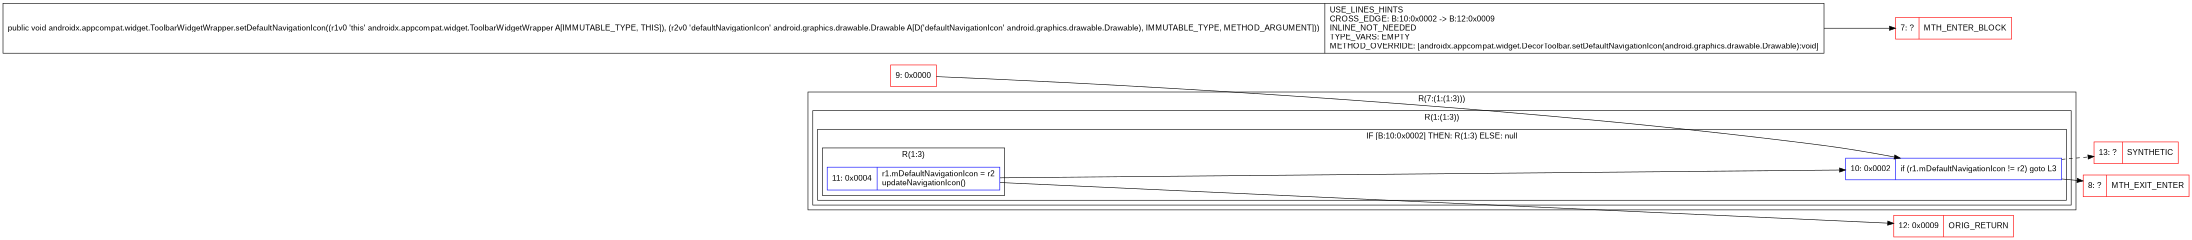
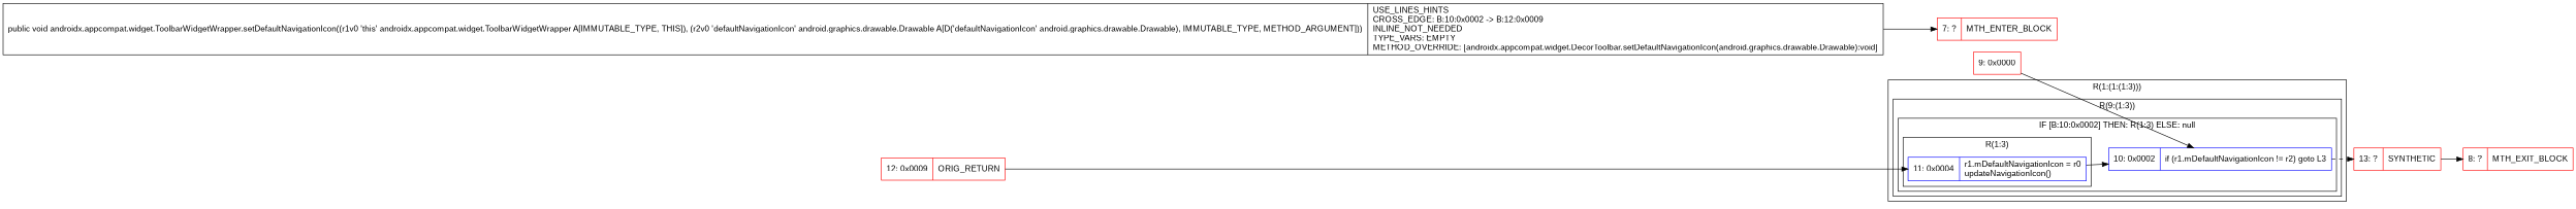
  digraph {
    fontname="Liberation Sans"
    rankdir=LR
    node [color=red fontname="Liberation Sans" shape=record]
    edge [fontname="Liberation Sans"]
-   n1 [color=blue label="{11\:\ 0x0004|r1.mDefaultNavigationIcon = r2\lupdateNavigationIcon()\l}"]
+   n1 [color=blue label="{11\:\ 0x0004|r1.mDefaultNavigationIcon = r0\lupdateNavigationIcon()\l}"]
    n2 [color=blue label="{10\:\ 0x0002|if (r1.mDefaultNavigationIcon != r2) goto L3\l}"]
    n3 [label="{12\:\ 0x0009|ORIG_RETURN\l}"]
    n4 [label="{13\:\ ?|SYNTHETIC\l}"]
-   n5 [label="{8\:\ ?|MTH_EXIT_ENTER\l}"]
+   n5 [label="{8\:\ ?|MTH_EXIT_BLOCK\l}"]
    n6 [label="{7\:\ ?|MTH_ENTER_BLOCK\l}"]
    n7 [label="{9\:\ 0x0000}"]
    n8 [label="{public void androidx.appcompat.widget.ToolbarWidgetWrapper.setDefaultNavigationIcon((r1v0 'this' androidx.appcompat.widget.ToolbarWidgetWrapper A[IMMUTABLE_TYPE, THIS]), (r2v0 'defaultNavigationIcon' android.graphics.drawable.Drawable A[D('defaultNavigationIcon' android.graphics.drawable.Drawable), IMMUTABLE_TYPE, METHOD_ARGUMENT]))  | USE_LINES_HINTS\lCROSS_EDGE: B:10:0x0002 \-\> B:12:0x0009\lINLINE_NOT_NEEDED\lTYPE_VARS: EMPTY\lMETHOD_OVERRIDE: [androidx.appcompat.widget.DecorToolbar.setDefaultNavigationIcon(android.graphics.drawable.Drawable):void]\l}" color=""]
    subgraph cluster_1 {
-     label="R(7:(1:(1:3)))"
+     label="R(1:(1:(1:3)))"
      subgraph cluster_2 {
-       label="R(1:(1:3))"
+       label="R(9:(1:3))"
        subgraph cluster_3 {
          label="IF [B:10:0x0002] THEN: R(1:3) ELSE: null"
          n2
          subgraph cluster_4 {
            label="R(1:3)"
            n1
          }
        }
      }
    }
    n1 -> n2
-   n1 -> n3
+   n3 -> n1
    n2 -> n4 [style=dashed]
-   n2 -> n5
+   n4 -> n5
    n7 -> n2
    n8 -> n6
  }
